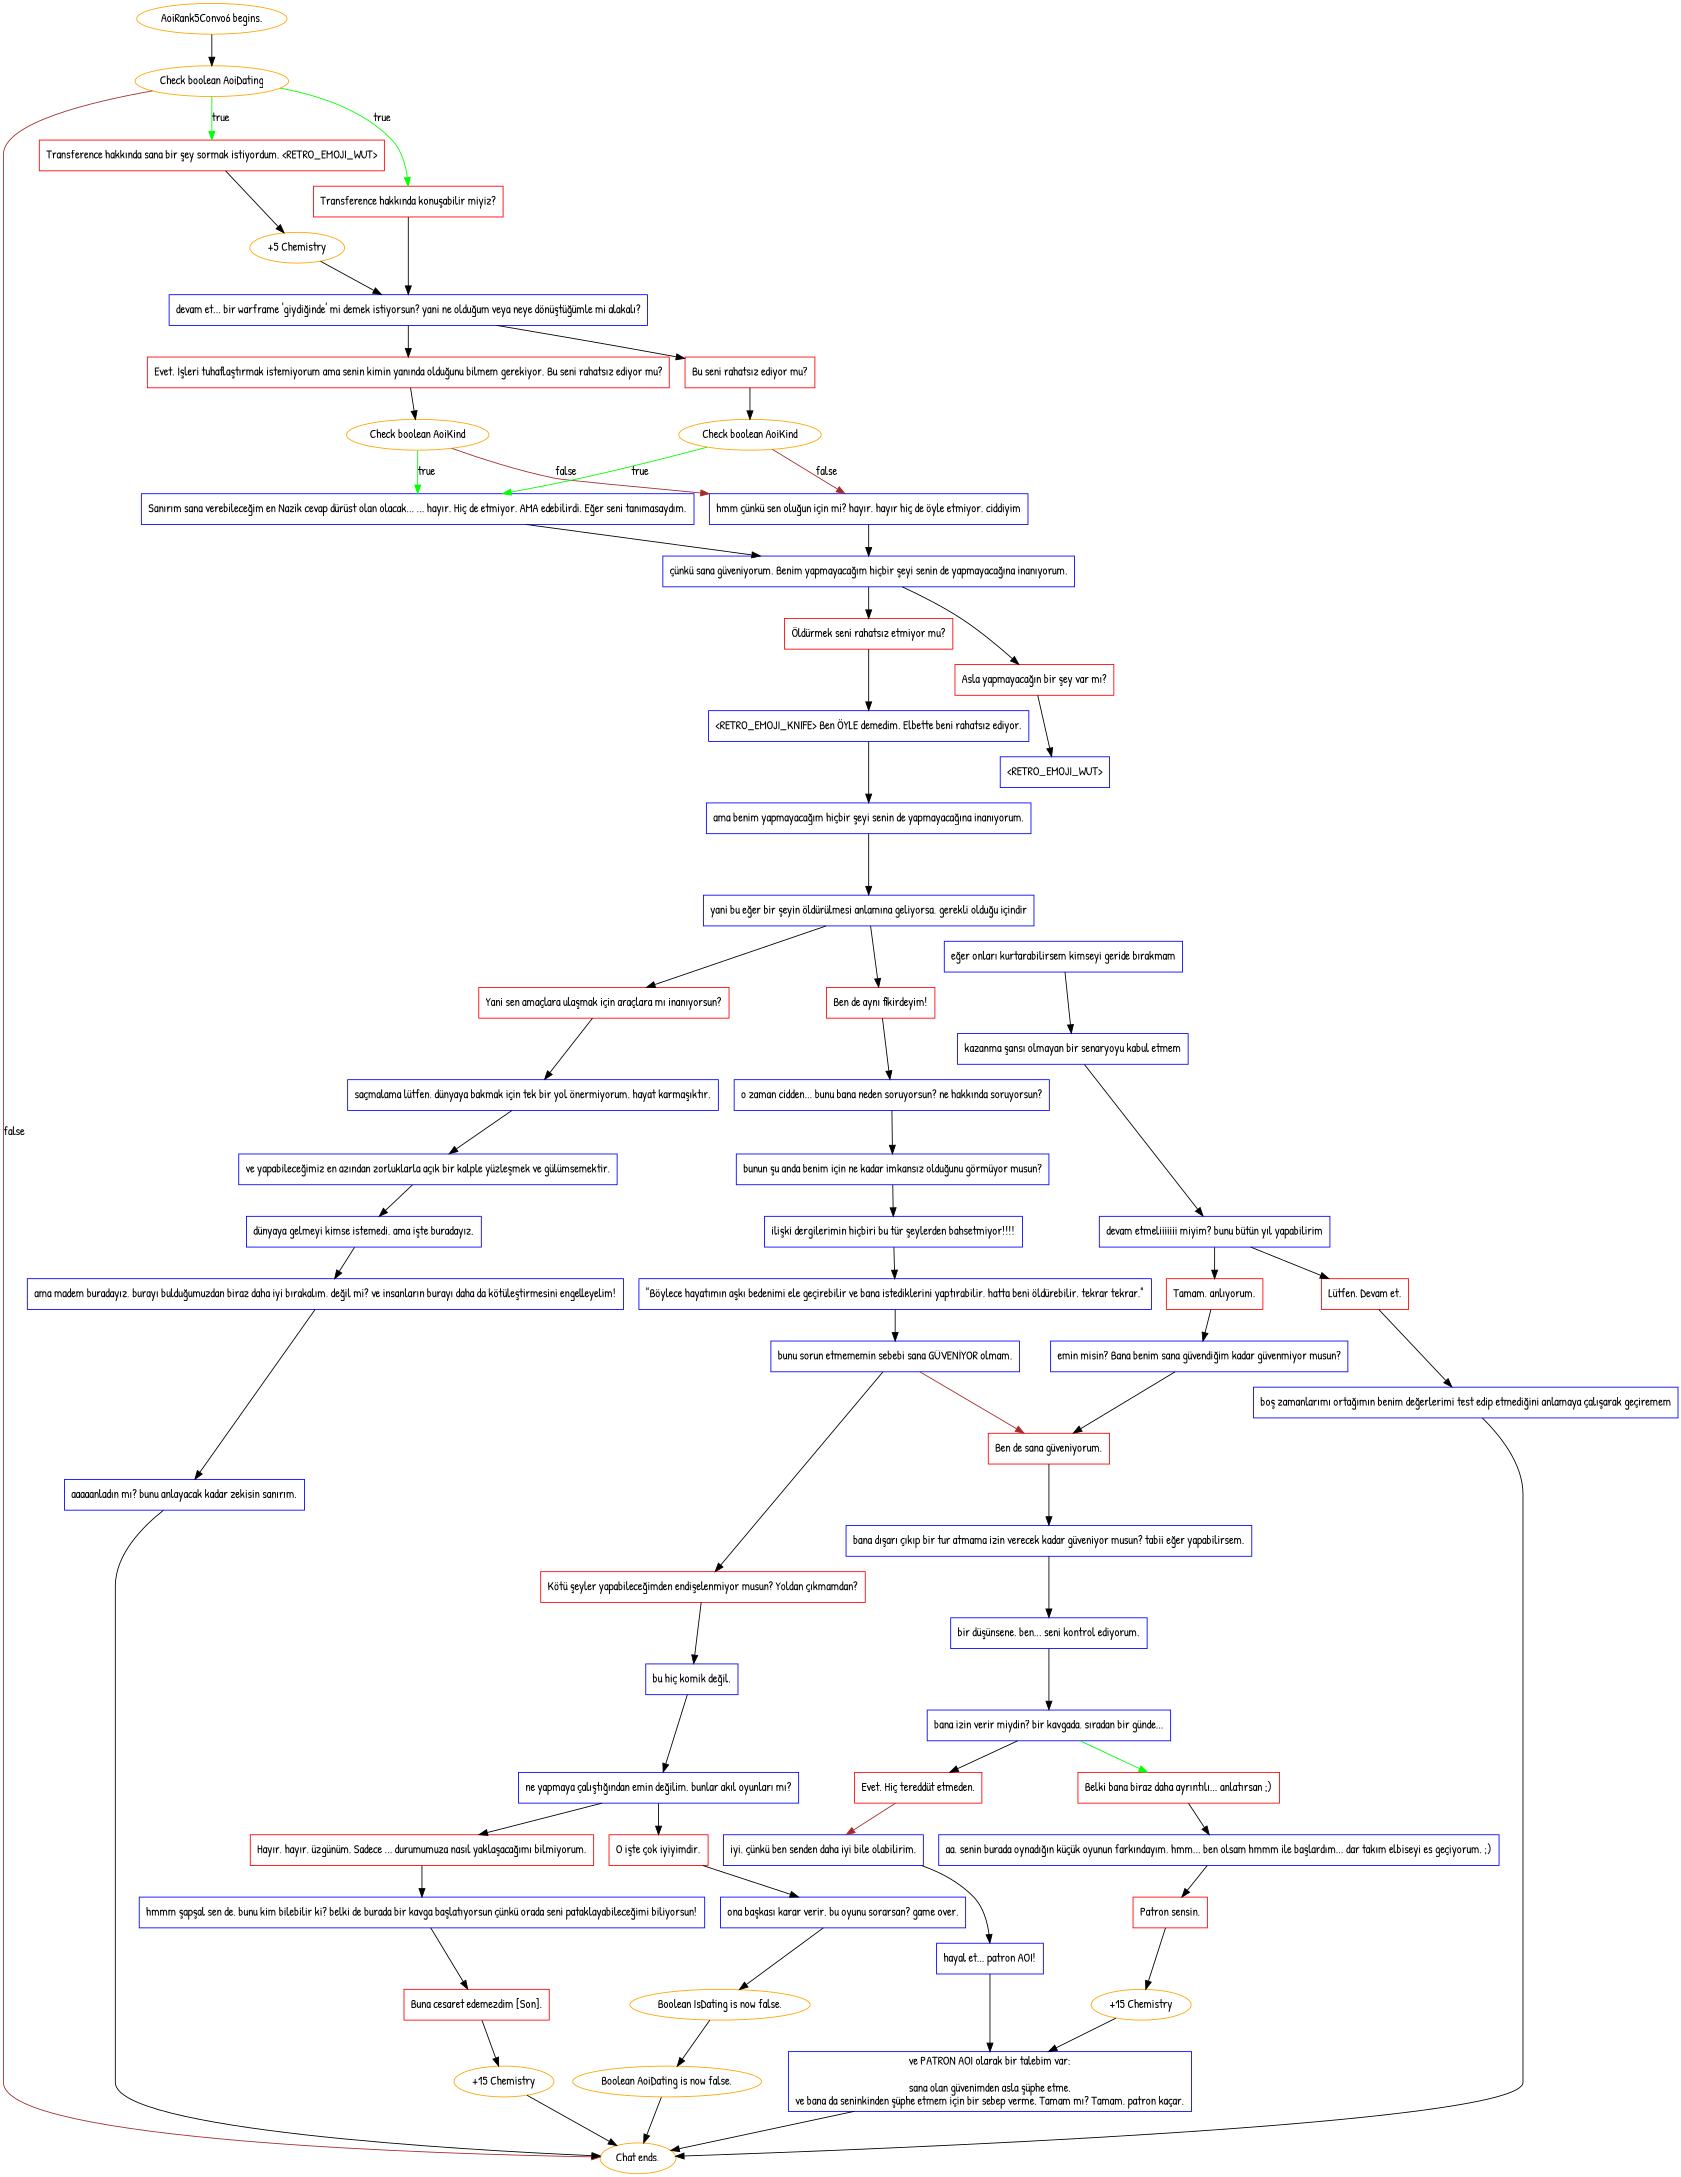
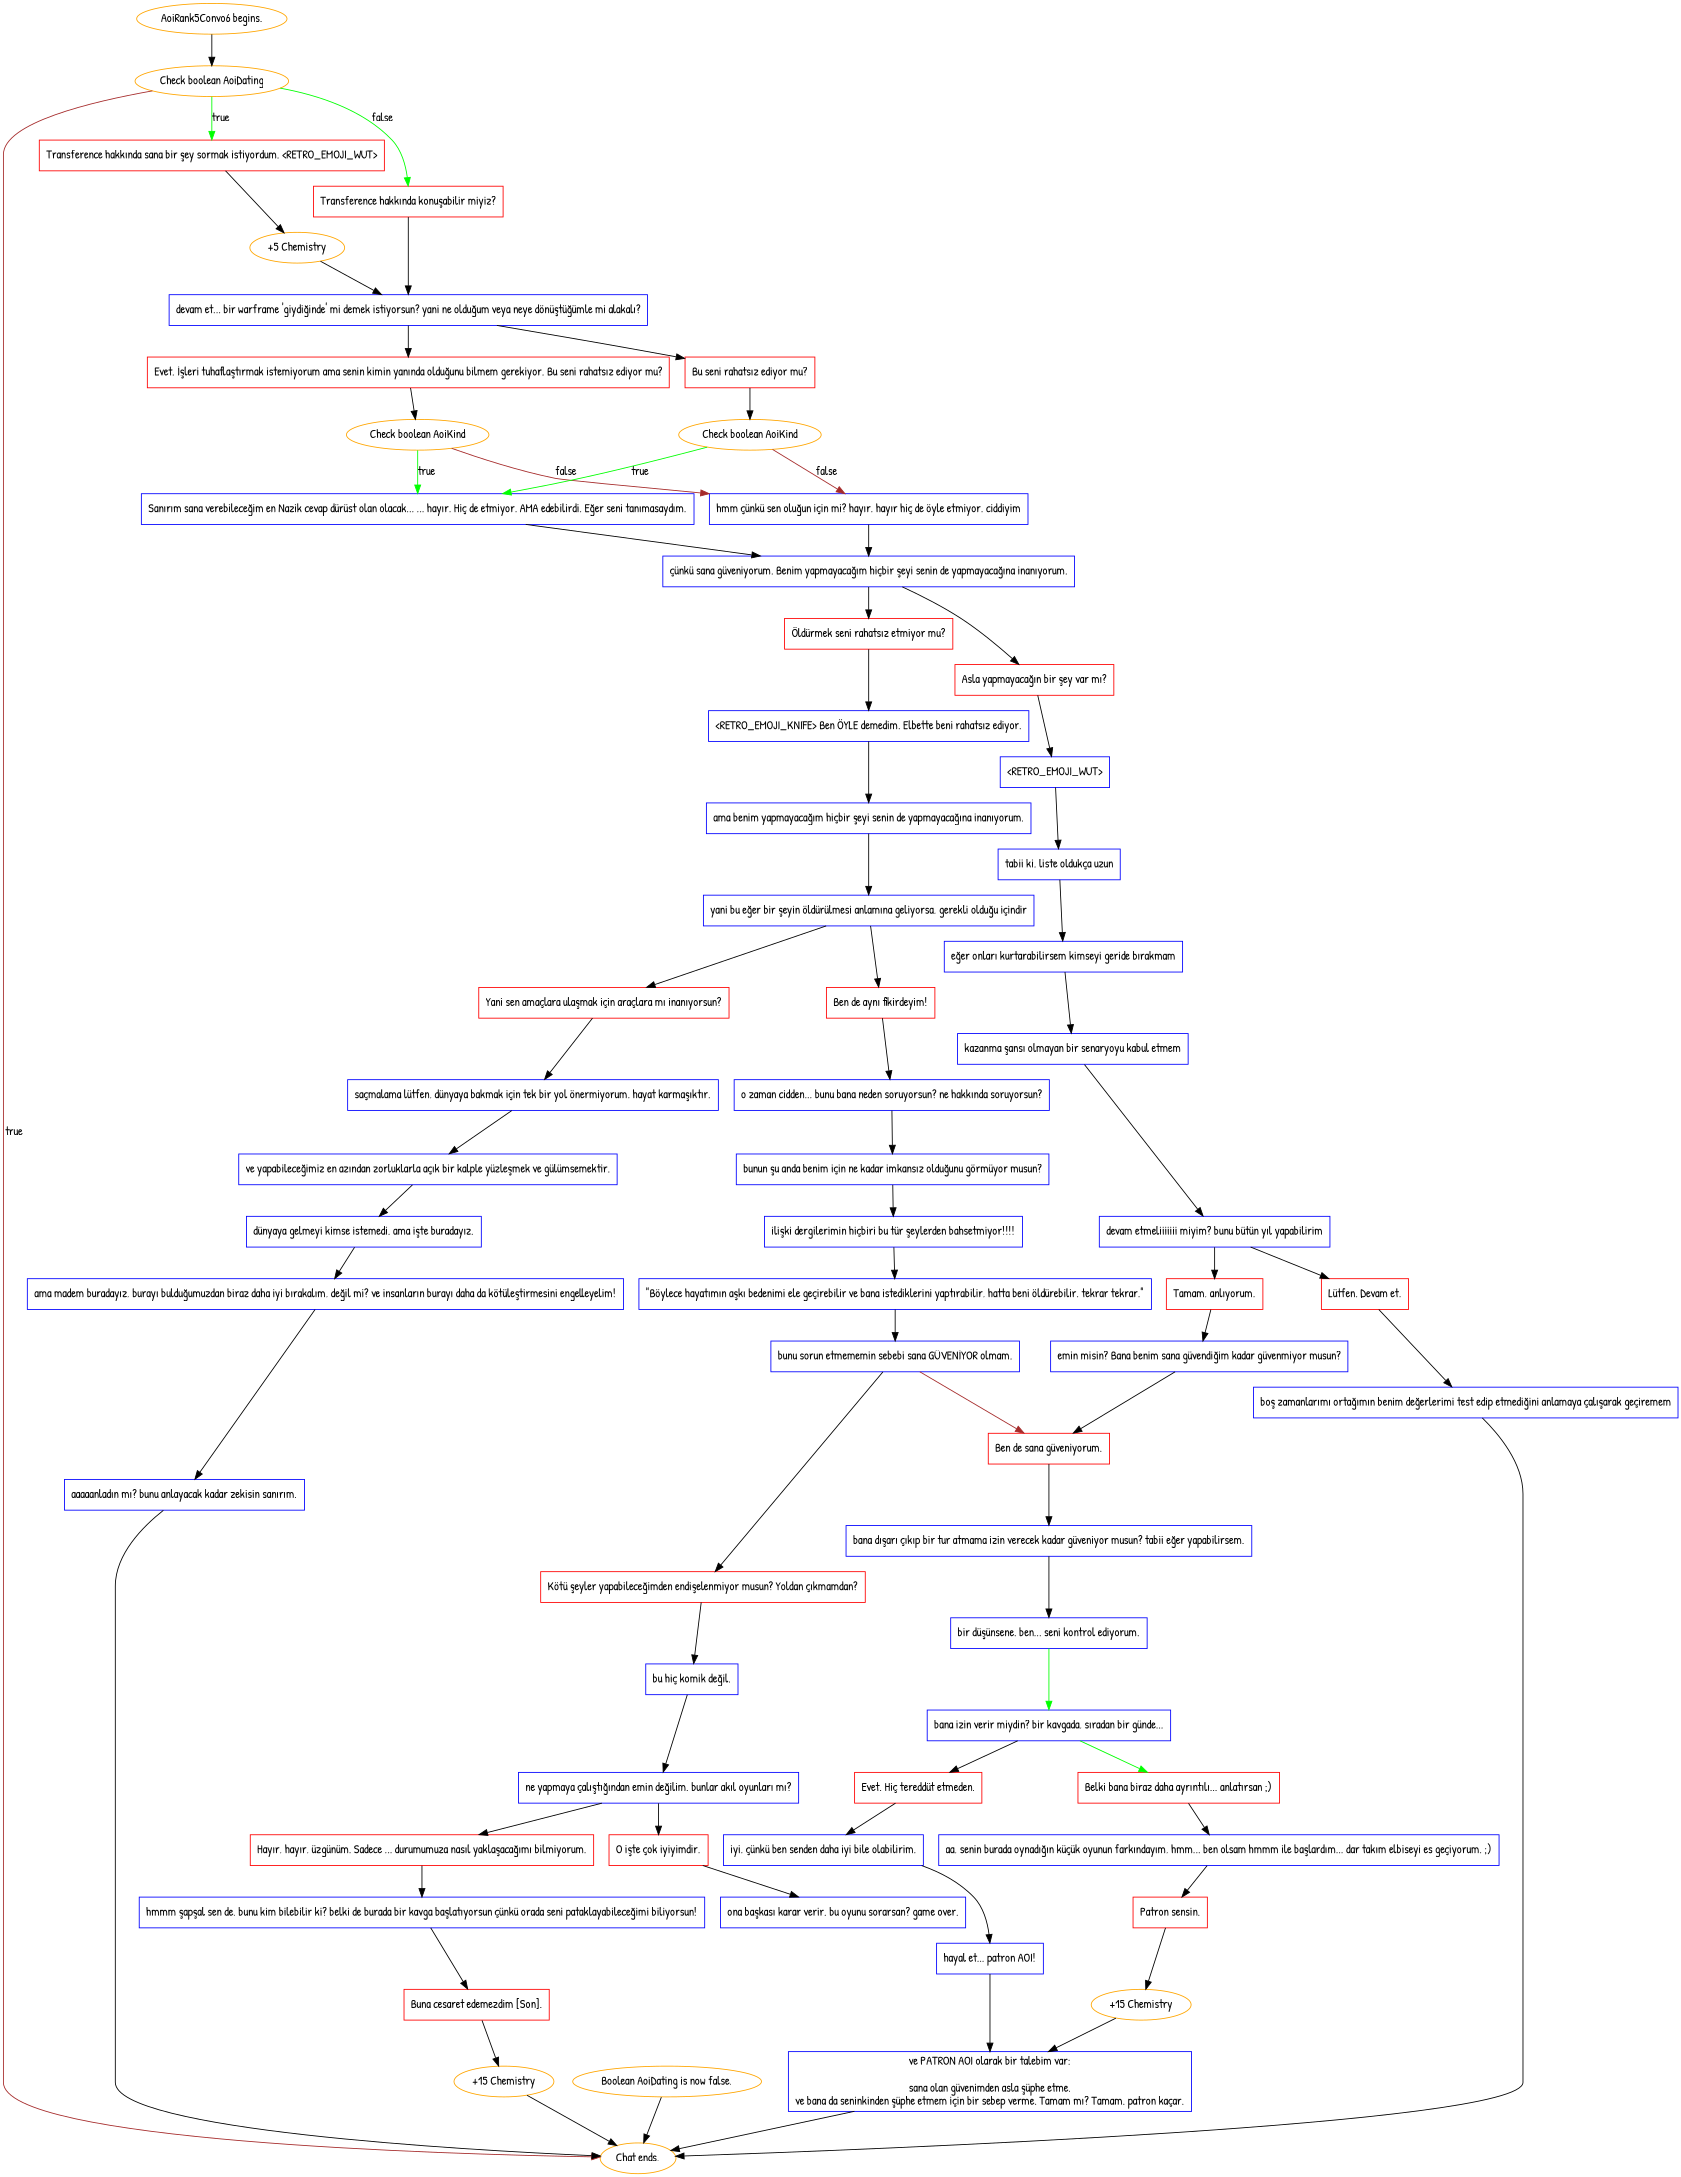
  digraph {
    fontname="Patrick Hand"
    node [color=blue fontname="Patrick Hand" shape=box]
    edge [fontname="Patrick Hand"]
    "AoiRank5Convo6 begins." [color=orange shape=""]
    n2 [color=orange label="Check boolean AoiDating" shape=""]
    n3 [color=red label="Transference hakkında sana bir şey sormak istiyordum. <RETRO_EMOJI_WUT>"]
    n4 [color=red label="Transference hakkında konuşabilir miyiz?"]
    "Chat ends." [color=orange shape=""]
    n6 [color=orange label="+5 Chemistry" shape=""]
    n7 [label="devam et... bir warframe 'giydiğinde' mi demek istiyorsun? yani ne olduğum veya neye dönüştüğümle mi alakalı?"]
    n8 [color=red label="Evet. İşleri tuhaflaştırmak istemiyorum ama senin kimin yanında olduğunu bilmem gerekiyor. Bu seni rahatsız ediyor mu?"]
    n9 [color=red label="Bu seni rahatsız ediyor mu?"]
    n10 [color=orange label="Check boolean AoiKind" shape=""]
    n11 [color=orange label="Check boolean AoiKind" shape=""]
    n12 [label="Sanırım sana verebileceğim en Nazik cevap dürüst olan olacak... ... hayır. Hiç de etmiyor. AMA edebilirdi. Eğer seni tanımasaydım."]
    n13 [label="hmm çünkü sen oluğun için mi? hayır. hayır hiç de öyle etmiyor. ciddiyim"]
    n14 [label="çünkü sana güveniyorum. Benim yapmayacağım hiçbir şeyi senin de yapmayacağına inanıyorum."]
    n15 [color=red label="Asla yapmayacağın bir şey var mı?"]
    n16 [color=red label="Öldürmek seni rahatsız etmiyor mu?"]
    n17 [label="<RETRO_EMOJI_WUT>"]
    n18 [label="<RETRO_EMOJI_KNIFE> Ben ÖYLE demedim. Elbette beni rahatsız ediyor."]
+   n19 [label="tabii ki. liste oldukça uzun"]
    n20 [label="ama benim yapmayacağım hiçbir şeyi senin de yapmayacağına inanıyorum."]
    n21 [label="eğer onları kurtarabilirsem kimseyi geride bırakmam"]
    n22 [label="yani bu eğer bir şeyin öldürülmesi anlamına geliyorsa, gerekli olduğu içindir"]
    n23 [label="kazanma şansı olmayan bir senaryoyu kabul etmem"]
    n24 [color=red label="Yani sen amaçlara ulaşmak için araçlara mı inanıyorsun?"]
    n25 [color=red label="Ben de aynı fikirdeyim!"]
    n26 [label="devam etmeliiiiiii miyim? bunu bütün yıl yapabilirim"]
    n27 [label="saçmalama lütfen, dünyaya bakmak için tek bir yol önermiyorum. hayat karmaşıktır."]
    n28 [label="o zaman cidden... bunu bana neden soruyorsun? ne hakkında soruyorsun?"]
    n29 [color=red label="Lütfen. Devam et."]
    n30 [color=red label="Tamam, anlıyorum."]
    n31 [label="ve yapabileceğimiz en azından zorluklarla açık bir kalple yüzleşmek ve gülümsemektir."]
    n32 [label="bunun şu anda benim için ne kadar imkansız olduğunu görmüyor musun?"]
    n33 [label="boş zamanlarımı ortağımın benim değerlerimi test edip etmediğini anlamaya çalışarak geçiremem"]
    n34 [label="emin misin? Bana benim sana güvendiğim kadar güvenmiyor musun?"]
    n35 [label="dünyaya gelmeyi kimse istemedi. ama işte buradayız."]
    n36 [label="ilişki dergilerimin hiçbiri bu tür şeylerden bahsetmiyor!!!!"]
    n37 [color=red label="Ben de sana güveniyorum."]
    n38 [label="ama madem buradayız, burayı bulduğumuzdan biraz daha iyi bırakalım, değil mi? ve insanların burayı daha da kötüleştirmesini engelleyelim!"]
    n39 [label="\"Böylece hayatımın aşkı bedenimi ele geçirebilir ve bana istediklerini yaptırabilir, hatta beni öldürebilir. tekrar tekrar.\""]
    n40 [label="bana dışarı çıkıp bir tur atmama izin verecek kadar güveniyor musun? tabii eğer yapabilirsem."]
    n41 [label="aaaaanladın mı? bunu anlayacak kadar zekisin sanırım."]
    n42 [label="bunu sorun etmememin sebebi sana GÜVENİYOR olmam."]
    n43 [label="bir düşünsene. ben... seni kontrol ediyorum."]
    n44 [color=red label="Kötü şeyler yapabileceğimden endişelenmiyor musun? Yoldan çıkmamdan?"]
    n45 [label="bana izin verir miydin? bir kavgada, sıradan bir günde..."]
    n46 [label="bu hiç komik değil."]
    n47 [color=red label="Belki bana biraz daha ayrıntılı... anlatırsan ;)"]
    n48 [color=red label="Evet. Hiç tereddüt etmeden."]
    n49 [label="ne yapmaya çalıştığından emin değilim. bunlar akıl oyunları mı?"]
    n50 [label="aa, senin burada oynadığın küçük oyunun farkındayım, hmm... ben olsam hmmm ile başlardım... dar takım elbiseyi es geçiyorum. ;)"]
    n51 [label="iyi. çünkü ben senden daha iyi bile olabilirim."]
    n52 [color=red label="O işte çok iyiyimdir."]
    n53 [color=red label="Hayır, hayır, üzgünüm. Sadece ... durumumuza nasıl yaklaşacağımı bilmiyorum."]
    n54 [color=red label="Patron sensin."]
    n55 [label="hayal et... patron AOI!"]
    n56 [label="ona başkası karar verir. bu oyunu sorarsan? game over."]
    n57 [label="hmmm şapşal sen de, bunu kim bilebilir ki? belki de burada bir kavga başlatıyorsun çünkü orada seni pataklayabileceğimi biliyorsun!"]
    n58 [color=orange label="+15 Chemistry" shape=""]
    n59 [label="ve PATRON AOI olarak bir talebim var:\n\nsana olan güvenimden asla şüphe etme.\nve bana da seninkinden şüphe etmem için bir sebep verme. Tamam mı? Tamam. patron kaçar."]
-   n60 [color=orange label="Boolean IsDating is now false." shape=""]
    n61 [color=red label="Buna cesaret edemezdim [Son]."]
    n62 [color=orange label="Boolean AoiDating is now false." shape=""]
    n63 [color=orange label="+15 Chemistry" shape=""]
    "AoiRank5Convo6 begins." -> n2
    n2 -> n3 [color=green label=true]
-   n2 -> n4 [color=green label=true]
-   n2 -> "Chat ends." [color=brown label=false]
+   n2 -> n4 [color=green label=false]
+   n2 -> "Chat ends." [color=brown label=true]
    n3 -> n6
    n4 -> n7
    n6 -> n7
    n7 -> n8
    n7 -> n9
    n8 -> n10
    n9 -> n11
    n10 -> n12 [color=green label=true]
    n10 -> n13 [color=brown label=false]
    n11 -> n12 [color=green label=true]
    n11 -> n13 [color=brown label=false]
    n12 -> n14
    n13 -> n14
    n14 -> n15
    n14 -> n16
    n15 -> n17
    n16 -> n18
+   n17 -> n19
    n18 -> n20
+   n19 -> n21
    n20 -> n22
    n21 -> n23
    n22 -> n24
    n22 -> n25
    n23 -> n26
    n24 -> n27
    n25 -> n28
    n26 -> n29
    n26 -> n30
    n27 -> n31
    n28 -> n32
    n29 -> n33
    n30 -> n34
    n31 -> n35
    n32 -> n36
    n33 -> "Chat ends."
    n34 -> n37
    n35 -> n38
    n36 -> n39
    n37 -> n40
    n38 -> n41
    n39 -> n42
    n40 -> n43
    n41 -> "Chat ends."
    n42 -> n37 [color=brown]
    n42 -> n44
-   n43 -> n45
+   n43 -> n45 [color=green]
    n44 -> n46
    n45 -> n47 [color=green]
    n45 -> n48
    n46 -> n49
    n47 -> n50
-   n48 -> n51 [color=brown]
+   n48 -> n51
    n49 -> n52
    n49 -> n53
    n50 -> n54
    n51 -> n55
    n52 -> n56
    n53 -> n57
    n54 -> n58
    n55 -> n59
-   n56 -> n60
    n57 -> n61
    n58 -> n59
    n59 -> "Chat ends."
-   n60 -> n62
    n61 -> n63
    n62 -> "Chat ends."
    n63 -> "Chat ends."
  }
